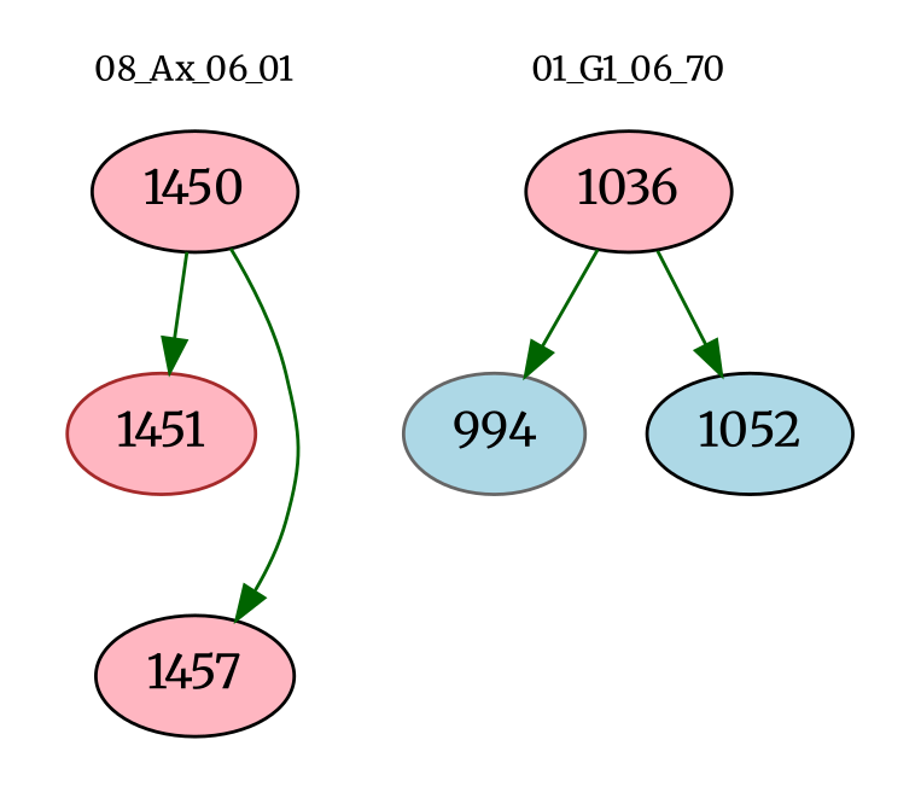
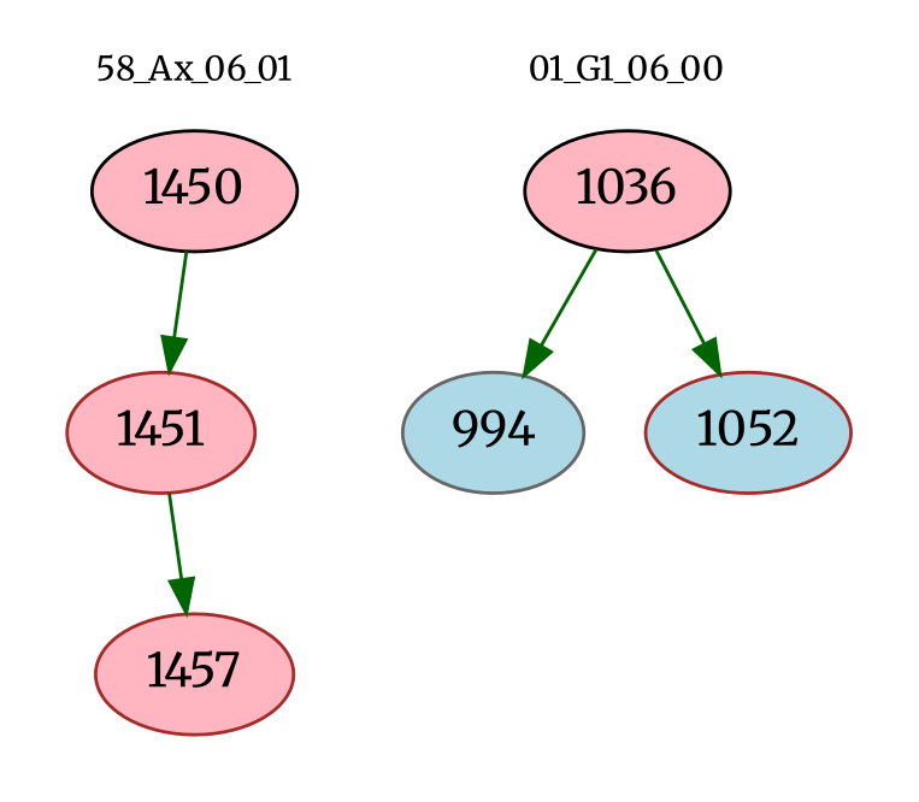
  digraph {
    fontname=Merriweather
    node [color=black fillcolor=lightpink fontname=Merriweather style=filled]
    edge [color=darkgreen fontname=Merriweather]
    n1 [label=1450]
    n2 [color=brown label=1451]
-   n3 [label=1457]
+   n3 [color=brown label=1457]
    n4 [label=1036]
    n5 [color=gray40 fillcolor=lightblue label=994]
-   n6 [fillcolor=lightblue label=1052]
+   n6 [color=brown fillcolor=lightblue label=1052]
    subgraph cluster_1 {
      color=white
      fontsize=10
-     label="08_Ax_06_01"
+     label="58_Ax_06_01"
      n1
      n2
      n3
    }
    subgraph cluster_2 {
      color=white
      fontsize=10
-     label="01_G1_06_70"
+     label="01_G1_06_00"
      n4
      n5
      n6
    }
    n1 -> n2
-   n1 -> n3
+   n2 -> n3
    n4 -> n5
    n4 -> n6
  }
